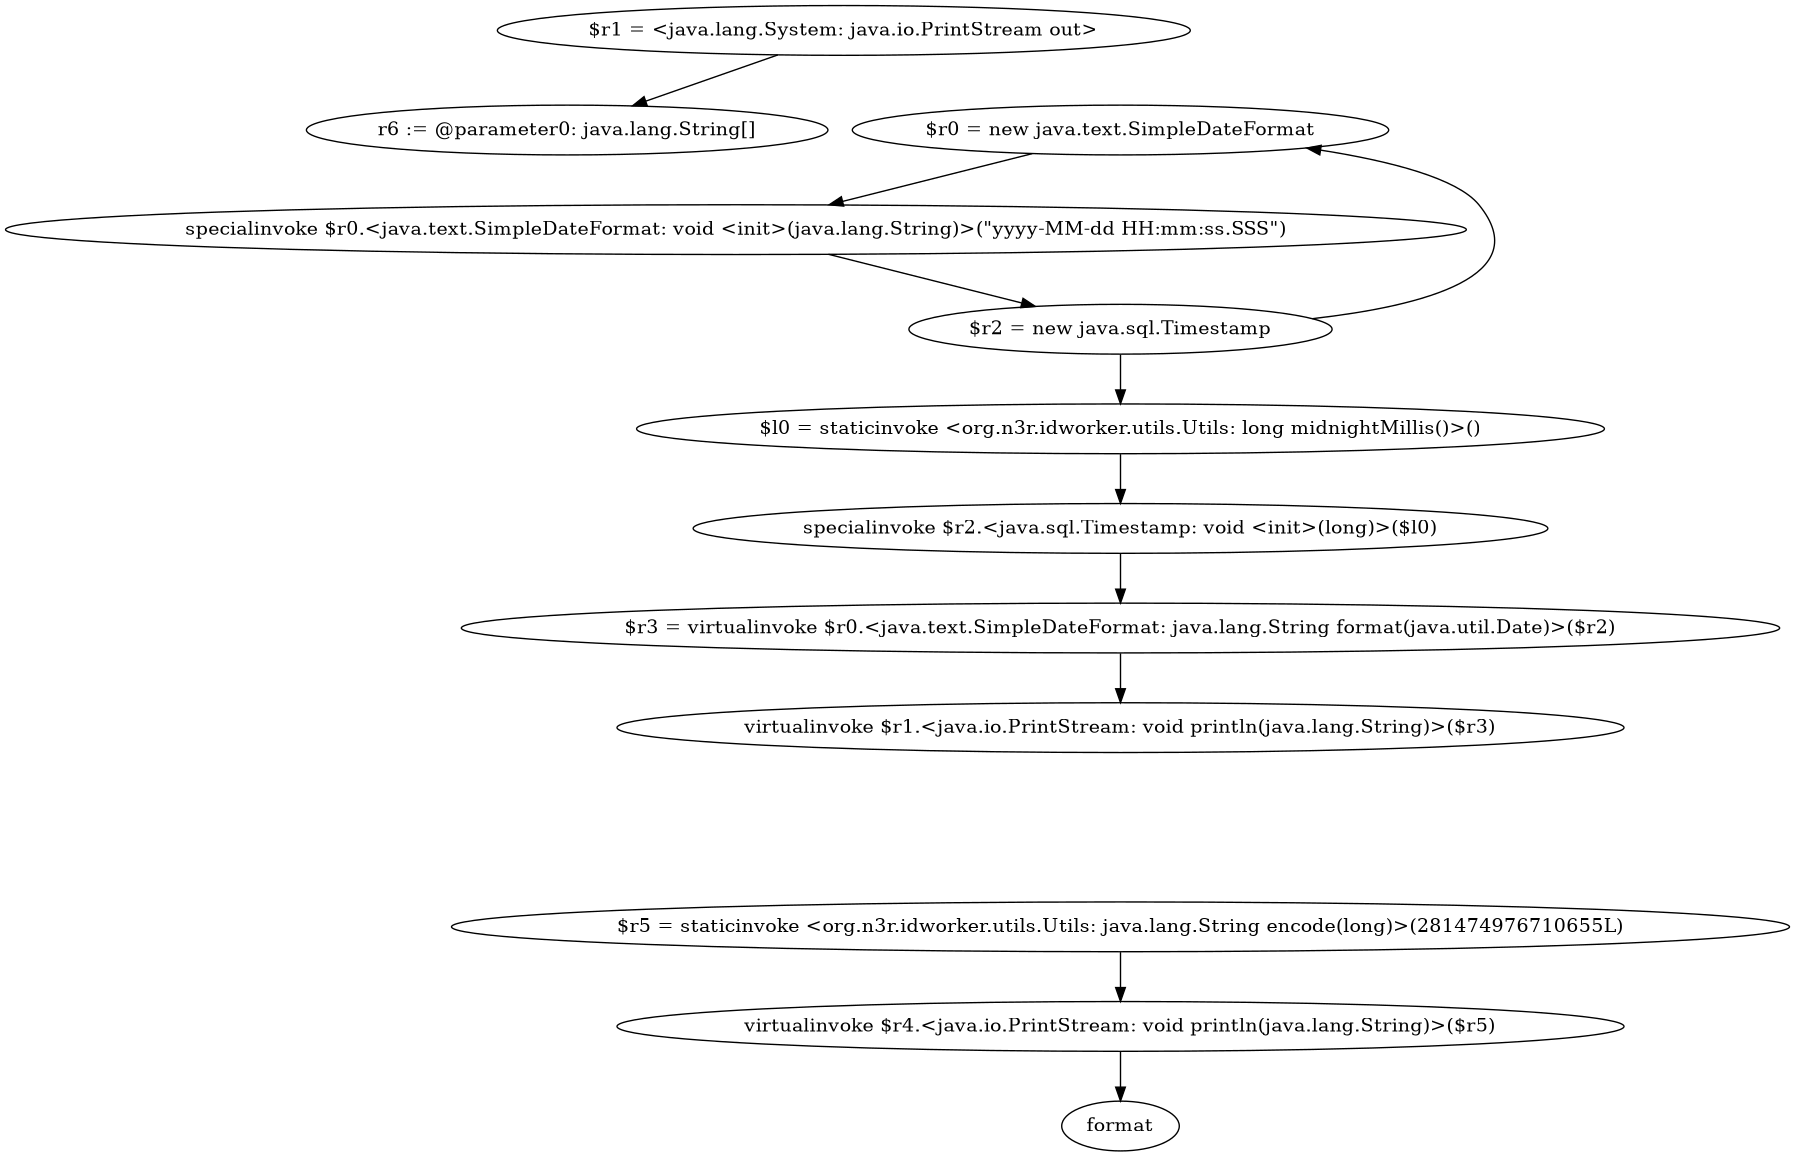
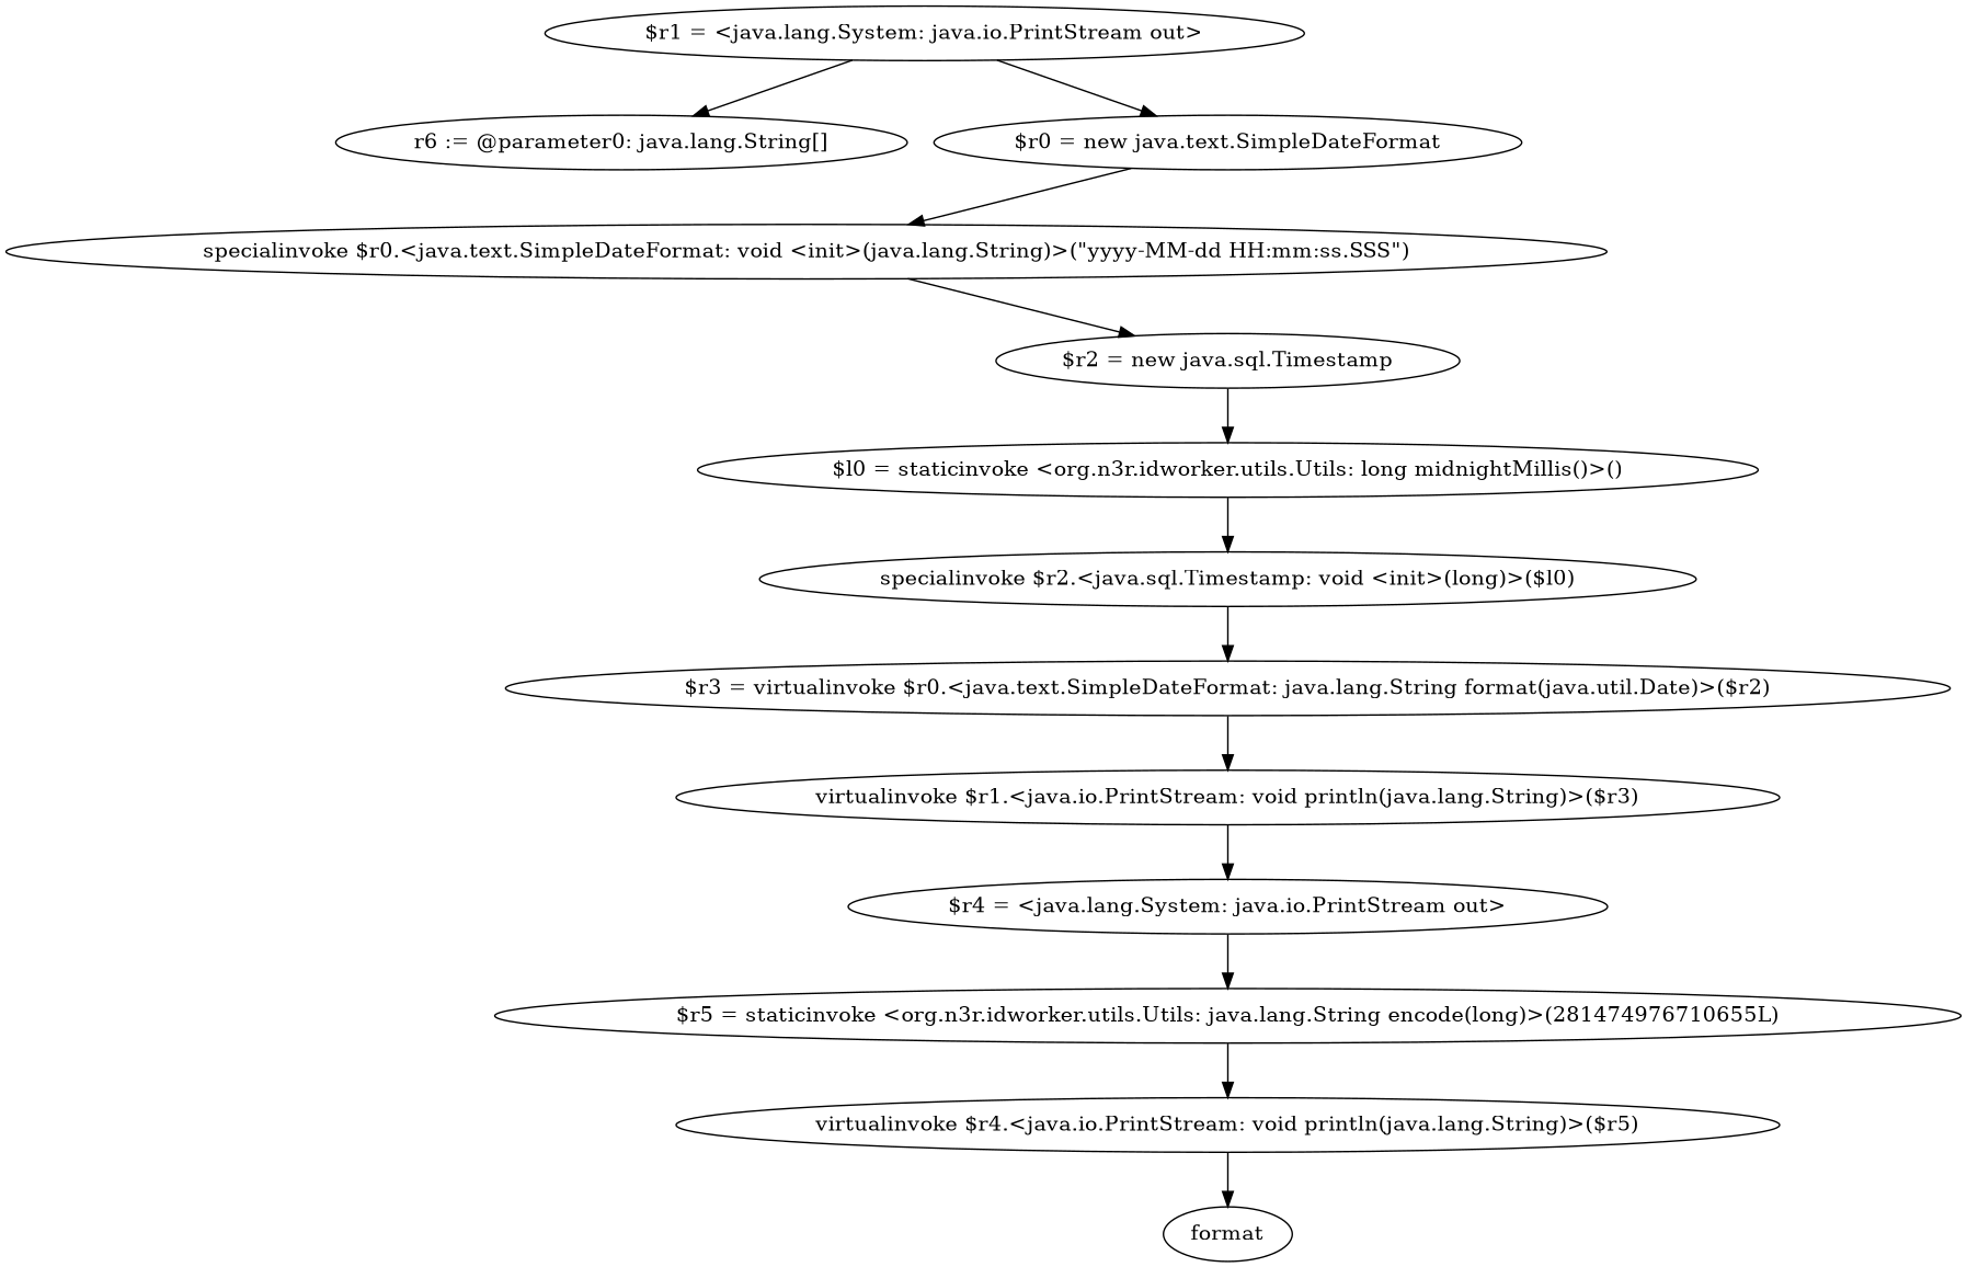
  digraph {
    "$r1 = <java.lang.System: java.io.PrintStream out>"
    "r6 := @parameter0: java.lang.String[]"
    "$r0 = new java.text.SimpleDateFormat"
    "specialinvoke $r0.<java.text.SimpleDateFormat: void <init>(java.lang.String)>(\"yyyy-MM-dd HH:mm:ss.SSS\")"
    "$r2 = new java.sql.Timestamp"
    "$l0 = staticinvoke <org.n3r.idworker.utils.Utils: long midnightMillis()>()"
    "specialinvoke $r2.<java.sql.Timestamp: void <init>(long)>($l0)"
    "$r3 = virtualinvoke $r0.<java.text.SimpleDateFormat: java.lang.String format(java.util.Date)>($r2)"
    "virtualinvoke $r1.<java.io.PrintStream: void println(java.lang.String)>($r3)"
+   "$r4 = <java.lang.System: java.io.PrintStream out>"
    "$r5 = staticinvoke <org.n3r.idworker.utils.Utils: java.lang.String encode(long)>(281474976710655L)"
    "virtualinvoke $r4.<java.io.PrintStream: void println(java.lang.String)>($r5)"
    n13 [label=format]
    "$r1 = <java.lang.System: java.io.PrintStream out>" -> "r6 := @parameter0: java.lang.String[]"
-   "$r2 = new java.sql.Timestamp" -> "$r0 = new java.text.SimpleDateFormat"
+   "$r1 = <java.lang.System: java.io.PrintStream out>" -> "$r0 = new java.text.SimpleDateFormat"
    "$r0 = new java.text.SimpleDateFormat" -> "specialinvoke $r0.<java.text.SimpleDateFormat: void <init>(java.lang.String)>(\"yyyy-MM-dd HH:mm:ss.SSS\")"
    "specialinvoke $r0.<java.text.SimpleDateFormat: void <init>(java.lang.String)>(\"yyyy-MM-dd HH:mm:ss.SSS\")" -> "$r2 = new java.sql.Timestamp"
    "$r2 = new java.sql.Timestamp" -> "$l0 = staticinvoke <org.n3r.idworker.utils.Utils: long midnightMillis()>()"
    "$l0 = staticinvoke <org.n3r.idworker.utils.Utils: long midnightMillis()>()" -> "specialinvoke $r2.<java.sql.Timestamp: void <init>(long)>($l0)"
    "specialinvoke $r2.<java.sql.Timestamp: void <init>(long)>($l0)" -> "$r3 = virtualinvoke $r0.<java.text.SimpleDateFormat: java.lang.String format(java.util.Date)>($r2)"
    "$r3 = virtualinvoke $r0.<java.text.SimpleDateFormat: java.lang.String format(java.util.Date)>($r2)" -> "virtualinvoke $r1.<java.io.PrintStream: void println(java.lang.String)>($r3)"
+   "virtualinvoke $r1.<java.io.PrintStream: void println(java.lang.String)>($r3)" -> "$r4 = <java.lang.System: java.io.PrintStream out>"
+   "$r4 = <java.lang.System: java.io.PrintStream out>" -> "$r5 = staticinvoke <org.n3r.idworker.utils.Utils: java.lang.String encode(long)>(281474976710655L)"
    "$r5 = staticinvoke <org.n3r.idworker.utils.Utils: java.lang.String encode(long)>(281474976710655L)" -> "virtualinvoke $r4.<java.io.PrintStream: void println(java.lang.String)>($r5)"
    "virtualinvoke $r4.<java.io.PrintStream: void println(java.lang.String)>($r5)" -> n13
  }
